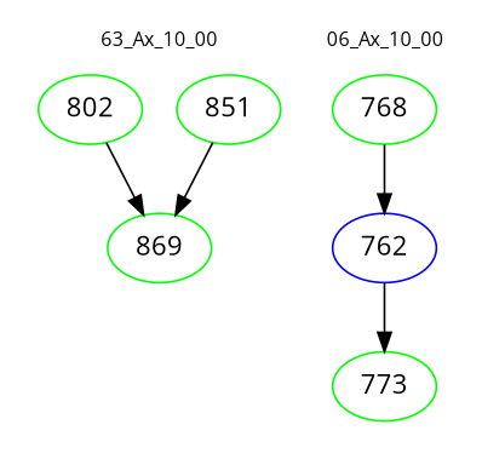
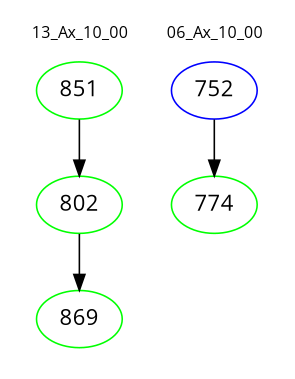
  digraph {
    fontname="Open Sans"
    node [color=green fontname="Open Sans"]
    edge [color=black fontname="Open Sans"]
    n1 [label=851]
    n2 [label=802]
    n3 [label=869]
-   n4 [label=768]
-   n5 [color=blue label=762]
-   n6 [label=773]
+   n5 [color=blue label=752]
+   n6 [label=774]
    subgraph cluster_1 {
      color=white
      fontsize=10
-     label="63_Ax_10_00"
+     label="13_Ax_10_00"
      n1
      n2
      n3
    }
    subgraph cluster_2 {
      color=white
      fontsize=10
      label="06_Ax_10_00"
-     n4
      n5
      n6
    }
-   n1 -> n3
+   n1 -> n2
    n2 -> n3
-   n4 -> n5
    n5 -> n6
  }
